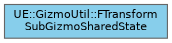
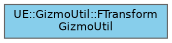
  digraph {
    rankdir=LR
-   n1 [color=grey40 fillcolor=skyblue fontname=Helvetica fontsize=10 height=0.2 label="UE::GizmoUtil::FTransform\lSubGizmoSharedState" shape=box style=filled width=0.4]
+   n1 [color=grey40 fillcolor=skyblue fontname=Helvetica fontsize=10 height=0.2 label="UE::GizmoUtil::FTransform\lGizmoUtil" shape=box style=filled width=0.4]
  }
